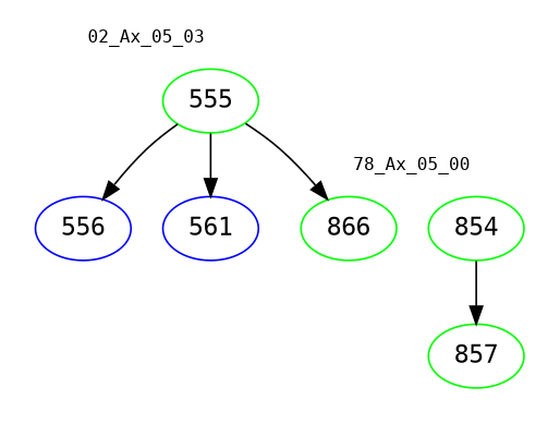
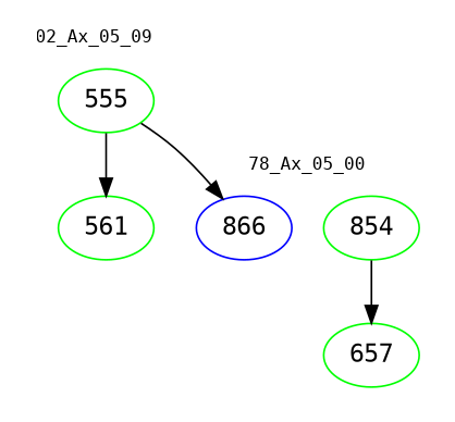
  digraph {
    fontname="DejaVu Sans Mono"
    node [color=green fontname="DejaVu Sans Mono"]
    edge [color=black fontname="DejaVu Sans Mono"]
    n1 [label=555]
-   n2 [color=blue label=556]
-   n3 [color=blue label=561]
+   n3 [label=561]
    n4 [label=854]
-   n5 [label=866]
-   n6 [label=857]
+   n5 [color=blue label=866]
+   n6 [label=657]
    subgraph cluster_1 {
      color=white
      fontsize=10
-     label="02_Ax_05_03"
+     label="02_Ax_05_09"
      n1
-     n2
      n3
    }
    subgraph cluster_2 {
      color=white
      fontsize=10
      label="78_Ax_05_00"
      n4
      n5
      n6
    }
-   n1 -> n2
    n1 -> n3
    n1 -> n5
    n4 -> n6
  }
